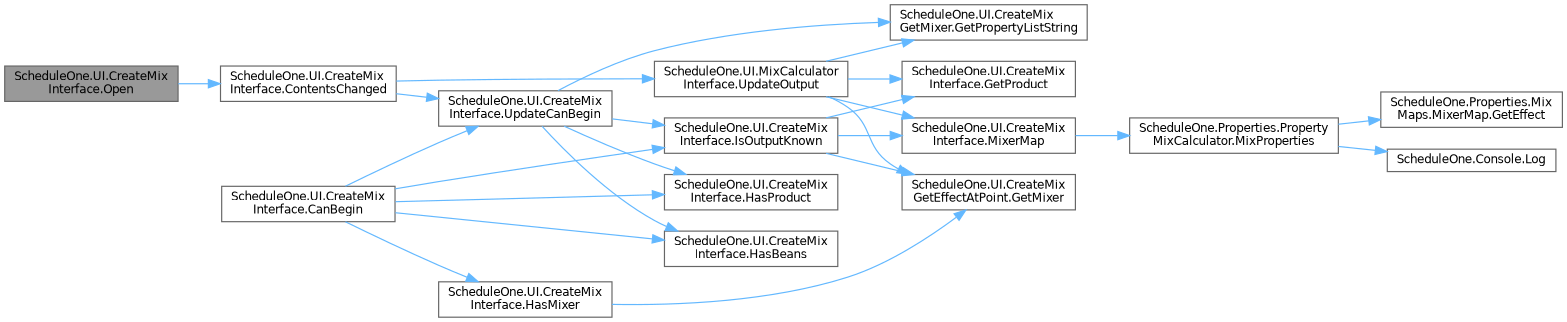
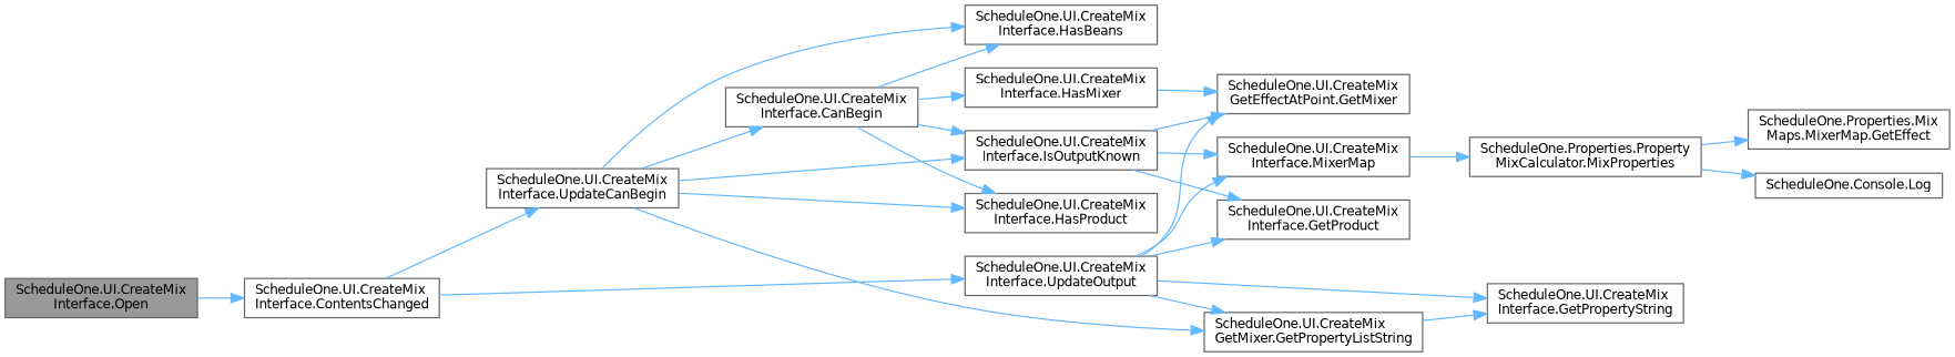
  digraph {
    rankdir=LR
    node [color=grey40 fillcolor=white fontname=Helvetica fontsize=10 shape=box style=filled]
    edge [color=steelblue1 fontname=Helvetica fontsize=10 labelfontname=Helvetica labelfontsize=10 style=solid]
    n1 [color=gray40 fillcolor=grey60 fontcolor=black height=0.2 label="ScheduleOne.UI.CreateMix\lInterface.Open" width=0.4]
    n2 [height=0.2 label="ScheduleOne.UI.CreateMix\lInterface.ContentsChanged" width=0.4]
    n3 [height=0.2 label="ScheduleOne.UI.CreateMix\lInterface.UpdateCanBegin" width=0.4]
-   n4 [height=0.2 label="ScheduleOne.UI.MixCalculator\lInterface.UpdateOutput" width=0.4]
+   n4 [height=0.2 label="ScheduleOne.UI.CreateMix\lInterface.UpdateOutput" width=0.4]
    n5 [height=0.2 label="ScheduleOne.UI.CreateMix\lInterface.CanBegin" width=0.4]
    n6 [height=0.2 label="ScheduleOne.UI.CreateMix\lInterface.HasBeans" width=0.4]
    n7 [height=0.2 label="ScheduleOne.UI.CreateMix\lInterface.HasProduct" width=0.4]
    n8 [height=0.2 label="ScheduleOne.UI.CreateMix\lGetMixer.GetPropertyListString" width=0.4]
    n9 [height=0.2 label="ScheduleOne.UI.CreateMix\lInterface.IsOutputKnown" width=0.4]
    n10 [height=0.2 label="ScheduleOne.UI.CreateMix\lGetEffectAtPoint.GetMixer" width=0.4]
    n11 [height=0.2 label="ScheduleOne.UI.CreateMix\lInterface.GetProduct" width=0.4]
    n12 [height=0.2 label="ScheduleOne.UI.CreateMix\lInterface.MixerMap" width=0.4]
+   n13 [height=0.2 label="ScheduleOne.UI.CreateMix\lInterface.GetPropertyString" width=0.4]
    n14 [height=0.2 label="ScheduleOne.UI.CreateMix\lInterface.HasMixer" width=0.4]
    n15 [height=0.2 label="ScheduleOne.Properties.Property\lMixCalculator.MixProperties" width=0.4]
    n16 [height=0.2 label="ScheduleOne.Properties.Mix\lMaps.MixerMap.GetEffect" width=0.4]
    n17 [height=0.2 label="ScheduleOne.Console.Log" width=0.4]
    n1 -> n2
    n2 -> n3
    n2 -> n4
-   n5 -> n3
+   n3 -> n5
    n3 -> n6
    n3 -> n7
    n3 -> n8
    n3 -> n9
    n4 -> n8
    n4 -> n10
    n4 -> n11
    n4 -> n12
+   n4 -> n13
    n5 -> n6
    n5 -> n7
    n5 -> n9
    n5 -> n14
+   n8 -> n13
    n9 -> n10
    n9 -> n11
    n9 -> n12
    n12 -> n15
    n14 -> n10
    n15 -> n16
    n15 -> n17
  }
